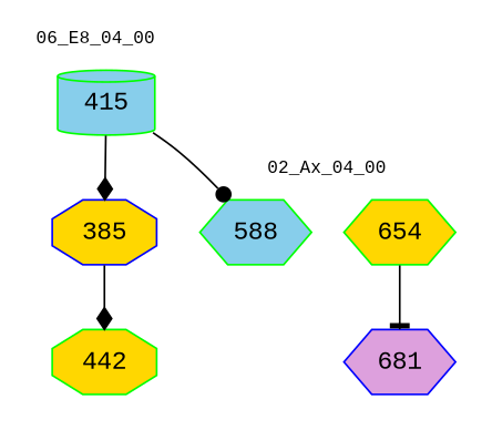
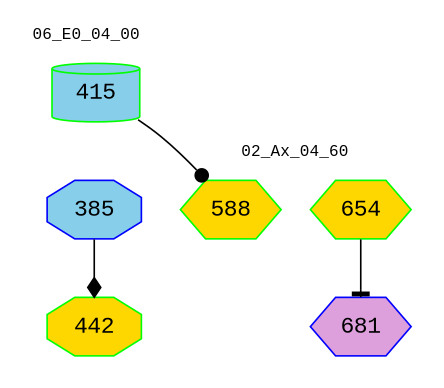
  digraph {
    fontname="Liberation Mono"
    node [color=green fillcolor=gold fontname="Liberation Mono" shape=hexagon style=filled]
    edge [arrowhead=diamond color=black fontname="Liberation Mono"]
    n1 [label=654]
    n2 [color=blue fillcolor=plum label=681]
-   n3 [fillcolor=skyblue label=588]
+   n3 [label=588]
    n4 [fillcolor=skyblue label=415 shape=cylinder]
-   n5 [color=blue label=385 shape=octagon]
+   n5 [color=blue fillcolor=skyblue label=385 shape=octagon]
    n6 [label=442 shape=octagon]
    subgraph cluster_1 {
      color=white
      fontsize=10
-     label="02_Ax_04_00"
+     label="02_Ax_04_60"
      n1
      n2
      n3
    }
    subgraph cluster_2 {
      color=white
      fontsize=10
-     label="06_E8_04_00"
+     label="06_E0_04_00"
      n4
      n5
      n6
    }
    n1 -> n2 [arrowhead=tee]
    n4 -> n3 [arrowhead=dot]
-   n4 -> n5
    n5 -> n6
  }
